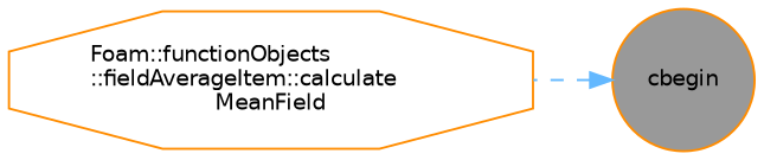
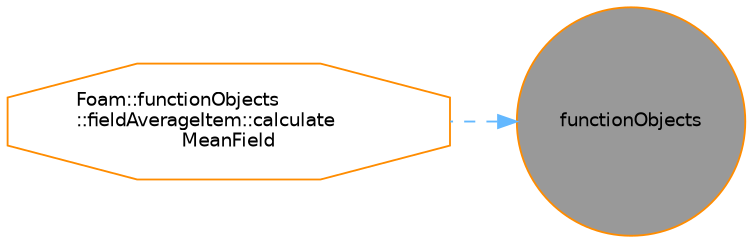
  digraph {
    rankdir=RL
    node [color=darkorange fontname=Helvetica fontsize=10 style=filled]
-   n1 [fillcolor=grey60 fontcolor=black height=0.2 label=cbegin shape=circle width=0.4]
+   n1 [fillcolor=grey60 fontcolor=black height=0.2 label=functionObjects shape=circle width=0.4]
    n2 [fillcolor=white height=0.2 label="Foam::functionObjects\l::fieldAverageItem::calculate\lMeanField" shape=octagon width=0.4]
    n1 -> n2 [color=steelblue1 dir=back fontname=Helvetica fontsize=10 labelfontname=Helvetica labelfontsize=10 style=dashed]
  }
